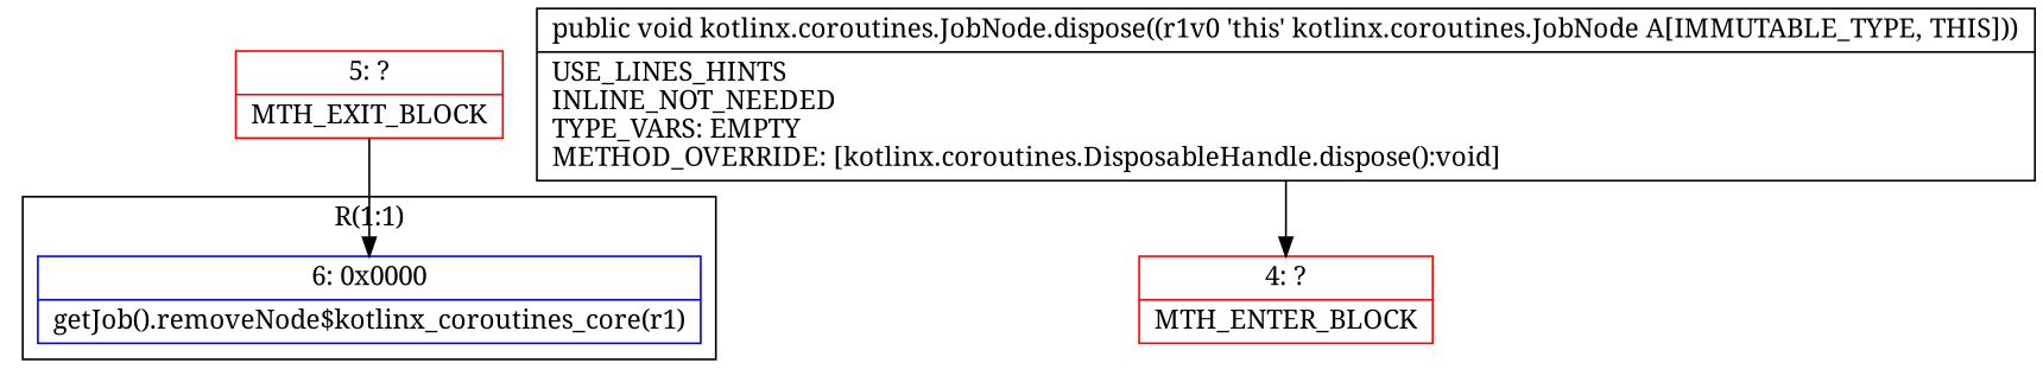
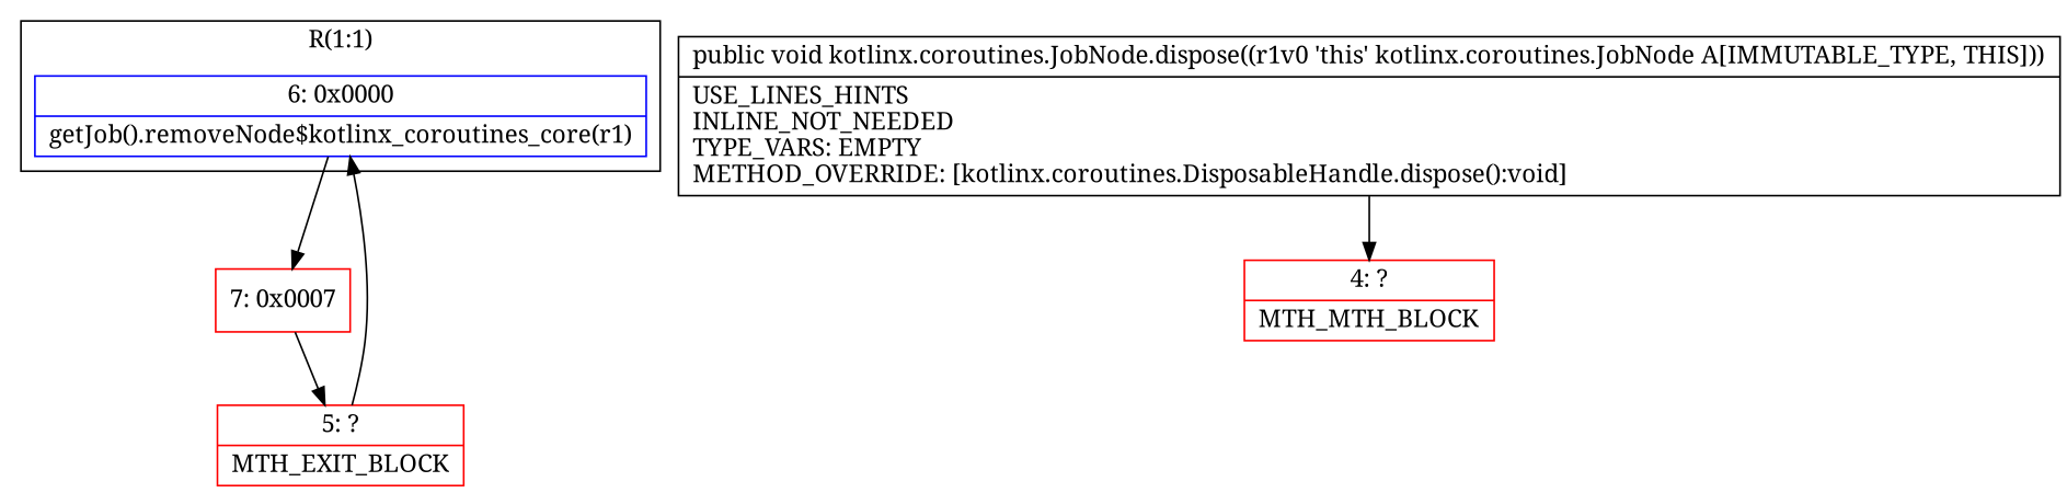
  digraph {
    fontname="Noto Serif"
    node [color=red fontname="Noto Serif" shape=record]
    edge [fontname="Noto Serif"]
    n1 [color=blue label="{6\:\ 0x0000|getJob().removeNode$kotlinx_coroutines_core(r1)\l}"]
+   n2 [label="{7\:\ 0x0007}"]
    n3 [label="{5\:\ ?|MTH_EXIT_BLOCK\l}"]
-   n4 [label="{4\:\ ?|MTH_ENTER_BLOCK\l}"]
+   n4 [label="{4\:\ ?|MTH_MTH_BLOCK\l}"]
    n5 [label="{public void kotlinx.coroutines.JobNode.dispose((r1v0 'this' kotlinx.coroutines.JobNode A[IMMUTABLE_TYPE, THIS]))  | USE_LINES_HINTS\lINLINE_NOT_NEEDED\lTYPE_VARS: EMPTY\lMETHOD_OVERRIDE: [kotlinx.coroutines.DisposableHandle.dispose():void]\l}" color=""]
    subgraph cluster_1 {
      label="R(1:1)"
      n1
    }
+   n1 -> n2
+   n2 -> n3
    n3 -> n1
    n5 -> n4
  }
